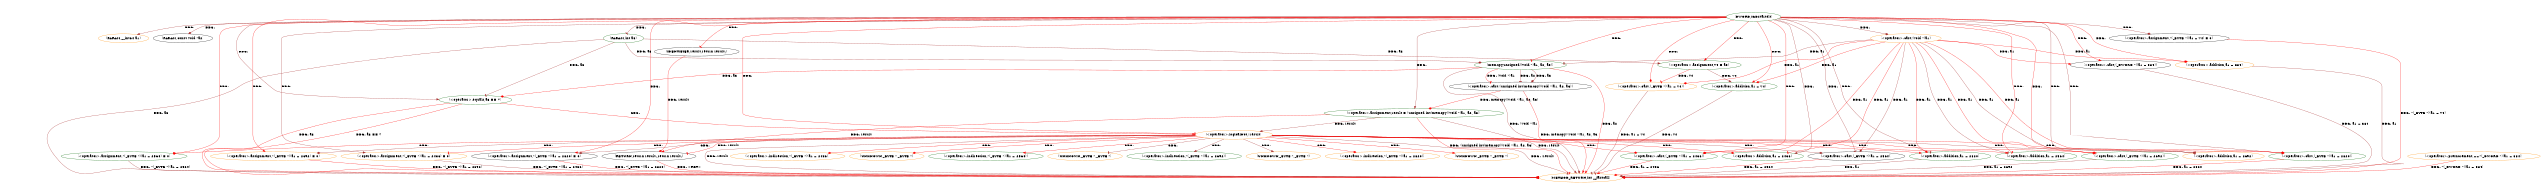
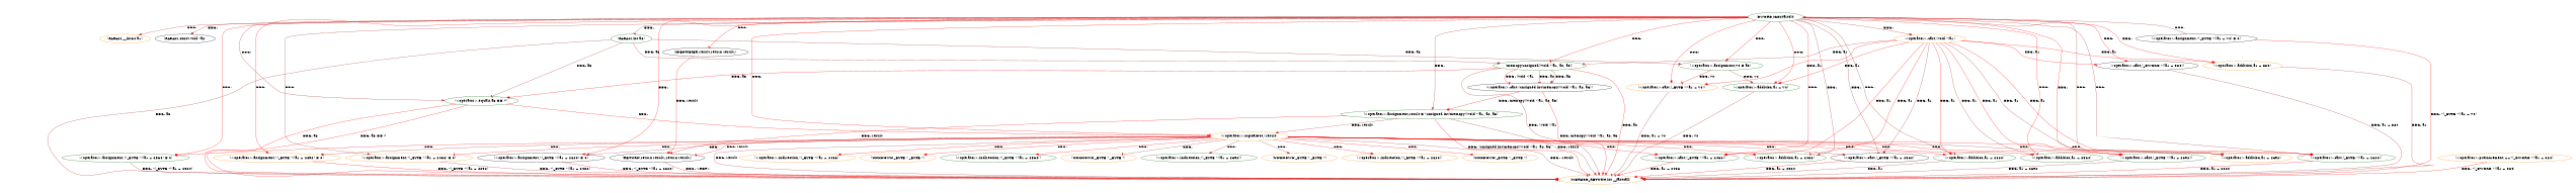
  digraph {
    node [color=darkgreen]
    edge [arrowhead=diamond color=red]
    n1 [label="(DWORD,IGDstartelt)"]
    n2 [color=darkorange label="(PARAM,__int64 a1)"]
    n3 [color=black label="(PARAM,const void *a2)"]
    n4 [label="(PARAM,int a3)"]
    n5 [label="(<operator>.assignment,v4 = a3)"]
    n6 [label="(<operator>.assignment,result = (unsigned int)memcpy((void *)a1, a2, a3))"]
    n7 [label="(memcpy,unsigned((void *)a1, a2, a3))"]
    n8 [color=darkorange label="(<operator>.cast,(void *)a1)"]
    n9 [color=black label="(<operator>.assignment,*(_BYTE *)(a1 + v4) = 0)"]
    n10 [color=darkorange label="(<operator>.cast,(_BYTE *)(a1 + v4))"]
    n11 [label="(<operator>.addition,a1 + v4)"]
    n12 [color=black label="(<operator>.cast,(_DWORD *)(a1 + 384))"]
    n13 [color=darkorange label="(<operator>.addition,a1 + 384)"]
    n14 [label="(<operator>.equals,a3 == 7)"]
    n15 [color=darkorange label="(<operator>.logicalNot,!result)"]
    n16 [color=darkorange label="(<operator>.assignment,*(_BYTE *)(a1 + 2436) = 0)"]
    n17 [label="(<operator>.cast,(_BYTE *)(a1 + 2436))"]
    n18 [label="(<operator>.addition,a1 + 2436)"]
    n19 [label="(<operator>.assignment,*(_BYTE *)(a1 + 2564) = 0)"]
    n20 [color=black label="(<operator>.cast,(_BYTE *)(a1 + 2564))"]
    n21 [label="(<operator>.addition,a1 + 2564)"]
    n22 [color=darkorange label="(<operator>.assignment,*(_BYTE *)(a1 + 2692) = 0)"]
    n23 [label="(<operator>.cast,(_BYTE *)(a1 + 2692))"]
    n24 [color=darkorange label="(<operator>.addition,a1 + 2692)"]
    n25 [color=black label="(<operator>.assignment,*(_BYTE *)(a1 + 2820) = 0)"]
    n26 [label="(<operator>.cast,(_BYTE *)(a1 + 2820))"]
    n27 [label="(<operator>.addition,a1 + 2820)"]
    n28 [color=black label="(IDENTIFIER,result,return result;)"]
    n29 [color=darkorange label="(METHOD_RETURN,int __fastcall)"]
    n30 [color=black label="(RETURN,return result;,return result;)"]
    n31 [color=black label="(<operator>.cast,(unsigned int)memcpy((void *)a1, a2, a3))"]
    n32 [color=darkorange label="(<operator>.indirection,*(_BYTE *)(a1 + 2436))"]
    n33 [color=darkorange label="(UNKNOWN,_BYTE *,_BYTE *)"]
    n34 [label="(<operator>.indirection,*(_BYTE *)(a1 + 2564))"]
    n35 [color=darkorange label="(UNKNOWN,_BYTE *,_BYTE *)"]
    n36 [label="(<operator>.indirection,*(_BYTE *)(a1 + 2692))"]
    n37 [color=darkorange label="(UNKNOWN,_BYTE *,_BYTE *)"]
    n38 [color=darkorange label="(<operator>.indirection,*(_BYTE *)(a1 + 2820))"]
    n39 [color=darkorange label="(UNKNOWN,_BYTE *,_BYTE *)"]
    n40 [color=darkorange label="(<operator>.preIncrement,++*(_DWORD *)(a1 + 384))"]
    n1 -> n2 [arrowhead=normal color=brown label="DDG: "]
    n1 -> n3 [color=brown label="DDG: "]
    n1 -> n4 [arrowhead=tee color=brown label="DDG: "]
    n1 -> n5 [arrowhead=normal label="DDG: "]
    n1 -> n6 [arrowhead=normal color=brown label="DDG: "]
    n1 -> n7 [arrowhead=tee label="DDG: "]
    n1 -> n8 [color=brown label="DDG: "]
-   n1 -> n9 [color=brown label="DDG: "]
+   n9 -> n1 [color=brown label="DDG: "]
    n1 -> n10 [label="DDG: "]
    n1 -> n11 [arrowhead=normal label="DDG: "]
    n1 -> n12 [arrowhead=normal label="DDG: "]
    n1 -> n13 [arrowhead=normal label="DDG: "]
    n1 -> n14 [arrowhead=normal color=brown label="DDG: "]
    n1 -> n15 [arrowhead=tee label="DDG: "]
    n1 -> n16 [arrowhead=normal color=brown label="DDG: "]
    n1 -> n17 [label="DDG: "]
    n1 -> n18 [arrowhead=normal color=brown label="DDG: "]
    n1 -> n19 [arrowhead=tee label="DDG: "]
    n1 -> n20 [arrowhead=tee color=brown label="DDG: "]
    n1 -> n21 [arrowhead=tee label="DDG: "]
    n1 -> n22 [arrowhead=normal label="DDG: "]
    n1 -> n23 [arrowhead=tee label="DDG: "]
    n1 -> n24 [arrowhead=tee color=brown label="DDG: "]
    n1 -> n25 [arrowhead=normal label="DDG: "]
    n1 -> n26 [arrowhead=tee color=brown label="DDG: "]
    n1 -> n27 [arrowhead=tee color=brown label="DDG: "]
    n1 -> n28 [arrowhead=tee label="DDG: "]
    n4 -> n5 [arrowhead=normal color=brown label="DDG: a3"]
    n4 -> n7 [color=brown label="DDG: a3"]
    n4 -> n14 [arrowhead=tee color=brown label="DDG: a3"]
    n4 -> n29 [arrowhead=tee color=brown label="DDG: a3"]
    n5 -> n10 [arrowhead=tee label="DDG: v4"]
    n5 -> n11 [arrowhead=normal color=brown label="DDG: v4"]
    n6 -> n15 [arrowhead=normal color=brown label="DDG: result"]
    n6 -> n29 [arrowhead=tee label="DDG: (unsigned int)memcpy((void *)a1, a2, a3)"]
    n6 -> n29 [arrowhead=normal color=brown label="DDG: result"]
    n6 -> n30 [arrowhead=normal label="DDG: result"]
    n7 -> n14 [label="DDG: a3"]
    n7 -> n29 [color=brown label="DDG: (void *)a1"]
    n7 -> n29 [arrowhead=normal label="DDG: a2"]
    n7 -> n31 [arrowhead=tee label="DDG: (void *)a1"]
    n7 -> n31 [arrowhead=tee color=brown label="DDG: a2"]
    n7 -> n31 [color=brown label="DDG: a3"]
    n8 -> n7 [arrowhead=tee color=brown label="DDG: a1"]
    n8 -> n10 [label="DDG: a1"]
    n8 -> n11 [label="DDG: a1"]
    n8 -> n12 [arrowhead=normal label="DDG: a1"]
    n8 -> n13 [label="DDG: a1"]
    n8 -> n17 [label="DDG: a1"]
    n8 -> n18 [arrowhead=tee label="DDG: a1"]
    n8 -> n20 [color=brown label="DDG: a1"]
    n8 -> n21 [arrowhead=tee color=brown label="DDG: a1"]
    n8 -> n23 [label="DDG: a1"]
    n8 -> n24 [arrowhead=tee color=brown label="DDG: a1"]
    n8 -> n26 [label="DDG: a1"]
    n8 -> n27 [label="DDG: a1"]
    n9 -> n29 [label="DDG: *(_BYTE *)(a1 + v4)"]
    n10 -> n29 [arrowhead=tee color=brown label="DDG: a1 + v4"]
    n11 -> n29 [arrowhead=tee color=brown label="DDG: v4"]
    n12 -> n29 [arrowhead=normal color=brown label="DDG: a1 + 384"]
    n13 -> n29 [color=brown label="DDG: a1"]
    n14 -> n15 [arrowhead=normal label="CDG: "]
    n14 -> n29 [arrowhead=tee label="DDG: a3 == 7"]
    n14 -> n29 [arrowhead=tee label="DDG: a3"]
    n15 -> n16 [arrowhead=tee label="CDG: "]
    n15 -> n17 [label="CDG: "]
    n15 -> n18 [label="CDG: "]
    n15 -> n19 [label="CDG: "]
    n15 -> n20 [color=brown label="CDG: "]
    n15 -> n21 [arrowhead=normal label="CDG: "]
    n15 -> n22 [color=brown label="CDG: "]
    n15 -> n23 [arrowhead=normal label="CDG: "]
    n15 -> n24 [arrowhead=normal color=brown label="CDG: "]
    n15 -> n25 [color=brown label="CDG: "]
    n15 -> n26 [label="CDG: "]
    n15 -> n27 [arrowhead=normal label="CDG: "]
    n15 -> n29 [arrowhead=tee color=brown label="DDG: !result"]
    n15 -> n29 [arrowhead=tee color=brown label="DDG: result"]
    n15 -> n30 [arrowhead=tee label="DDG: result"]
    n15 -> n32 [label="CDG: "]
    n15 -> n33 [label="CDG: "]
    n15 -> n34 [arrowhead=normal label="CDG: "]
    n15 -> n35 [arrowhead=tee color=brown label="CDG: "]
    n15 -> n36 [arrowhead=normal color=brown label="CDG: "]
    n15 -> n37 [arrowhead=normal color=brown label="CDG: "]
    n15 -> n38 [label="CDG: "]
    n15 -> n39 [arrowhead=normal label="CDG: "]
    n16 -> n29 [arrowhead=tee color=brown label="DDG: *(_BYTE *)(a1 + 2436)"]
    n17 -> n29 [arrowhead=normal label="DDG: a1 + 2436"]
    n19 -> n29 [color=brown label="DDG: *(_BYTE *)(a1 + 2564)"]
    n20 -> n29 [label="DDG: a1 + 2564"]
    n22 -> n29 [label="DDG: *(_BYTE *)(a1 + 2692)"]
    n23 -> n29 [arrowhead=normal color=brown label="DDG: a1 + 2692"]
    n25 -> n29 [arrowhead=tee label="DDG: *(_BYTE *)(a1 + 2820)"]
    n26 -> n29 [arrowhead=normal label="DDG: a1 + 2820"]
    n27 -> n29 [color=brown label="DDG: a1"]
    n28 -> n30 [label="DDG: result"]
    n30 -> n29 [arrowhead=normal label="DDG: <RET>"]
    n31 -> n6 [label="DDG: memcpy((void *)a1, a2, a3)"]
    n31 -> n29 [arrowhead=normal label="DDG: memcpy((void *)a1, a2, a3)"]
    n40 -> n29 [arrowhead=normal label="DDG: *(_DWORD *)(a1 + 384)"]
  }
